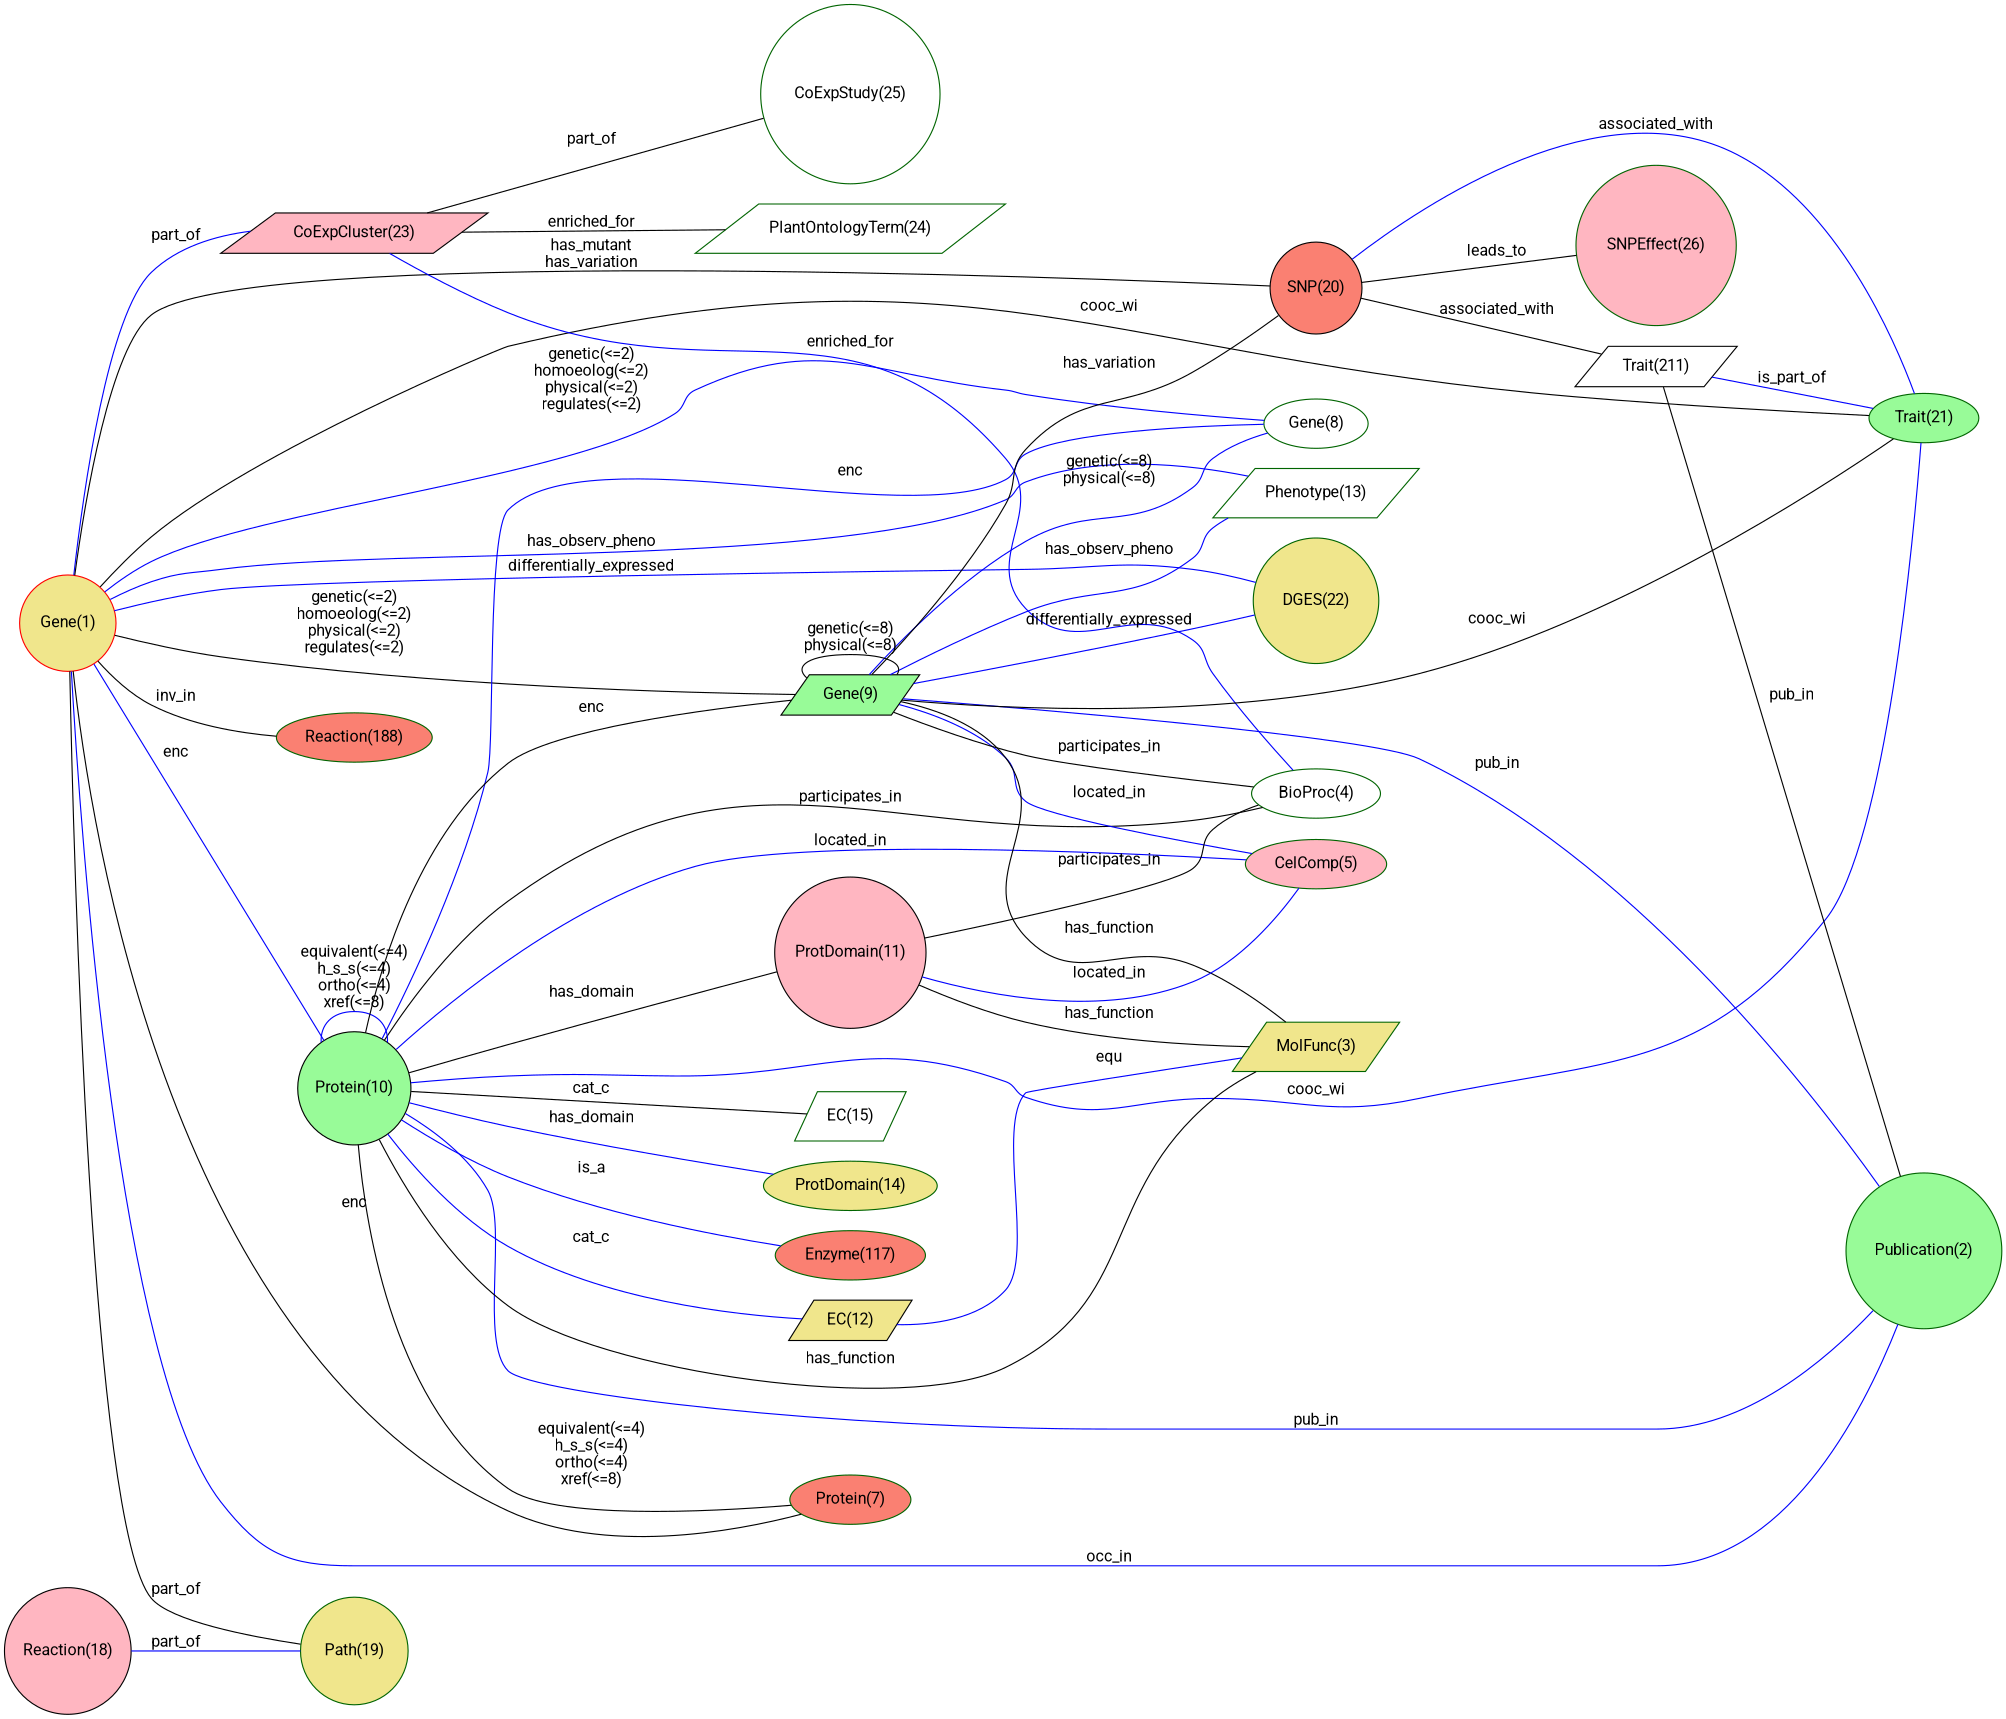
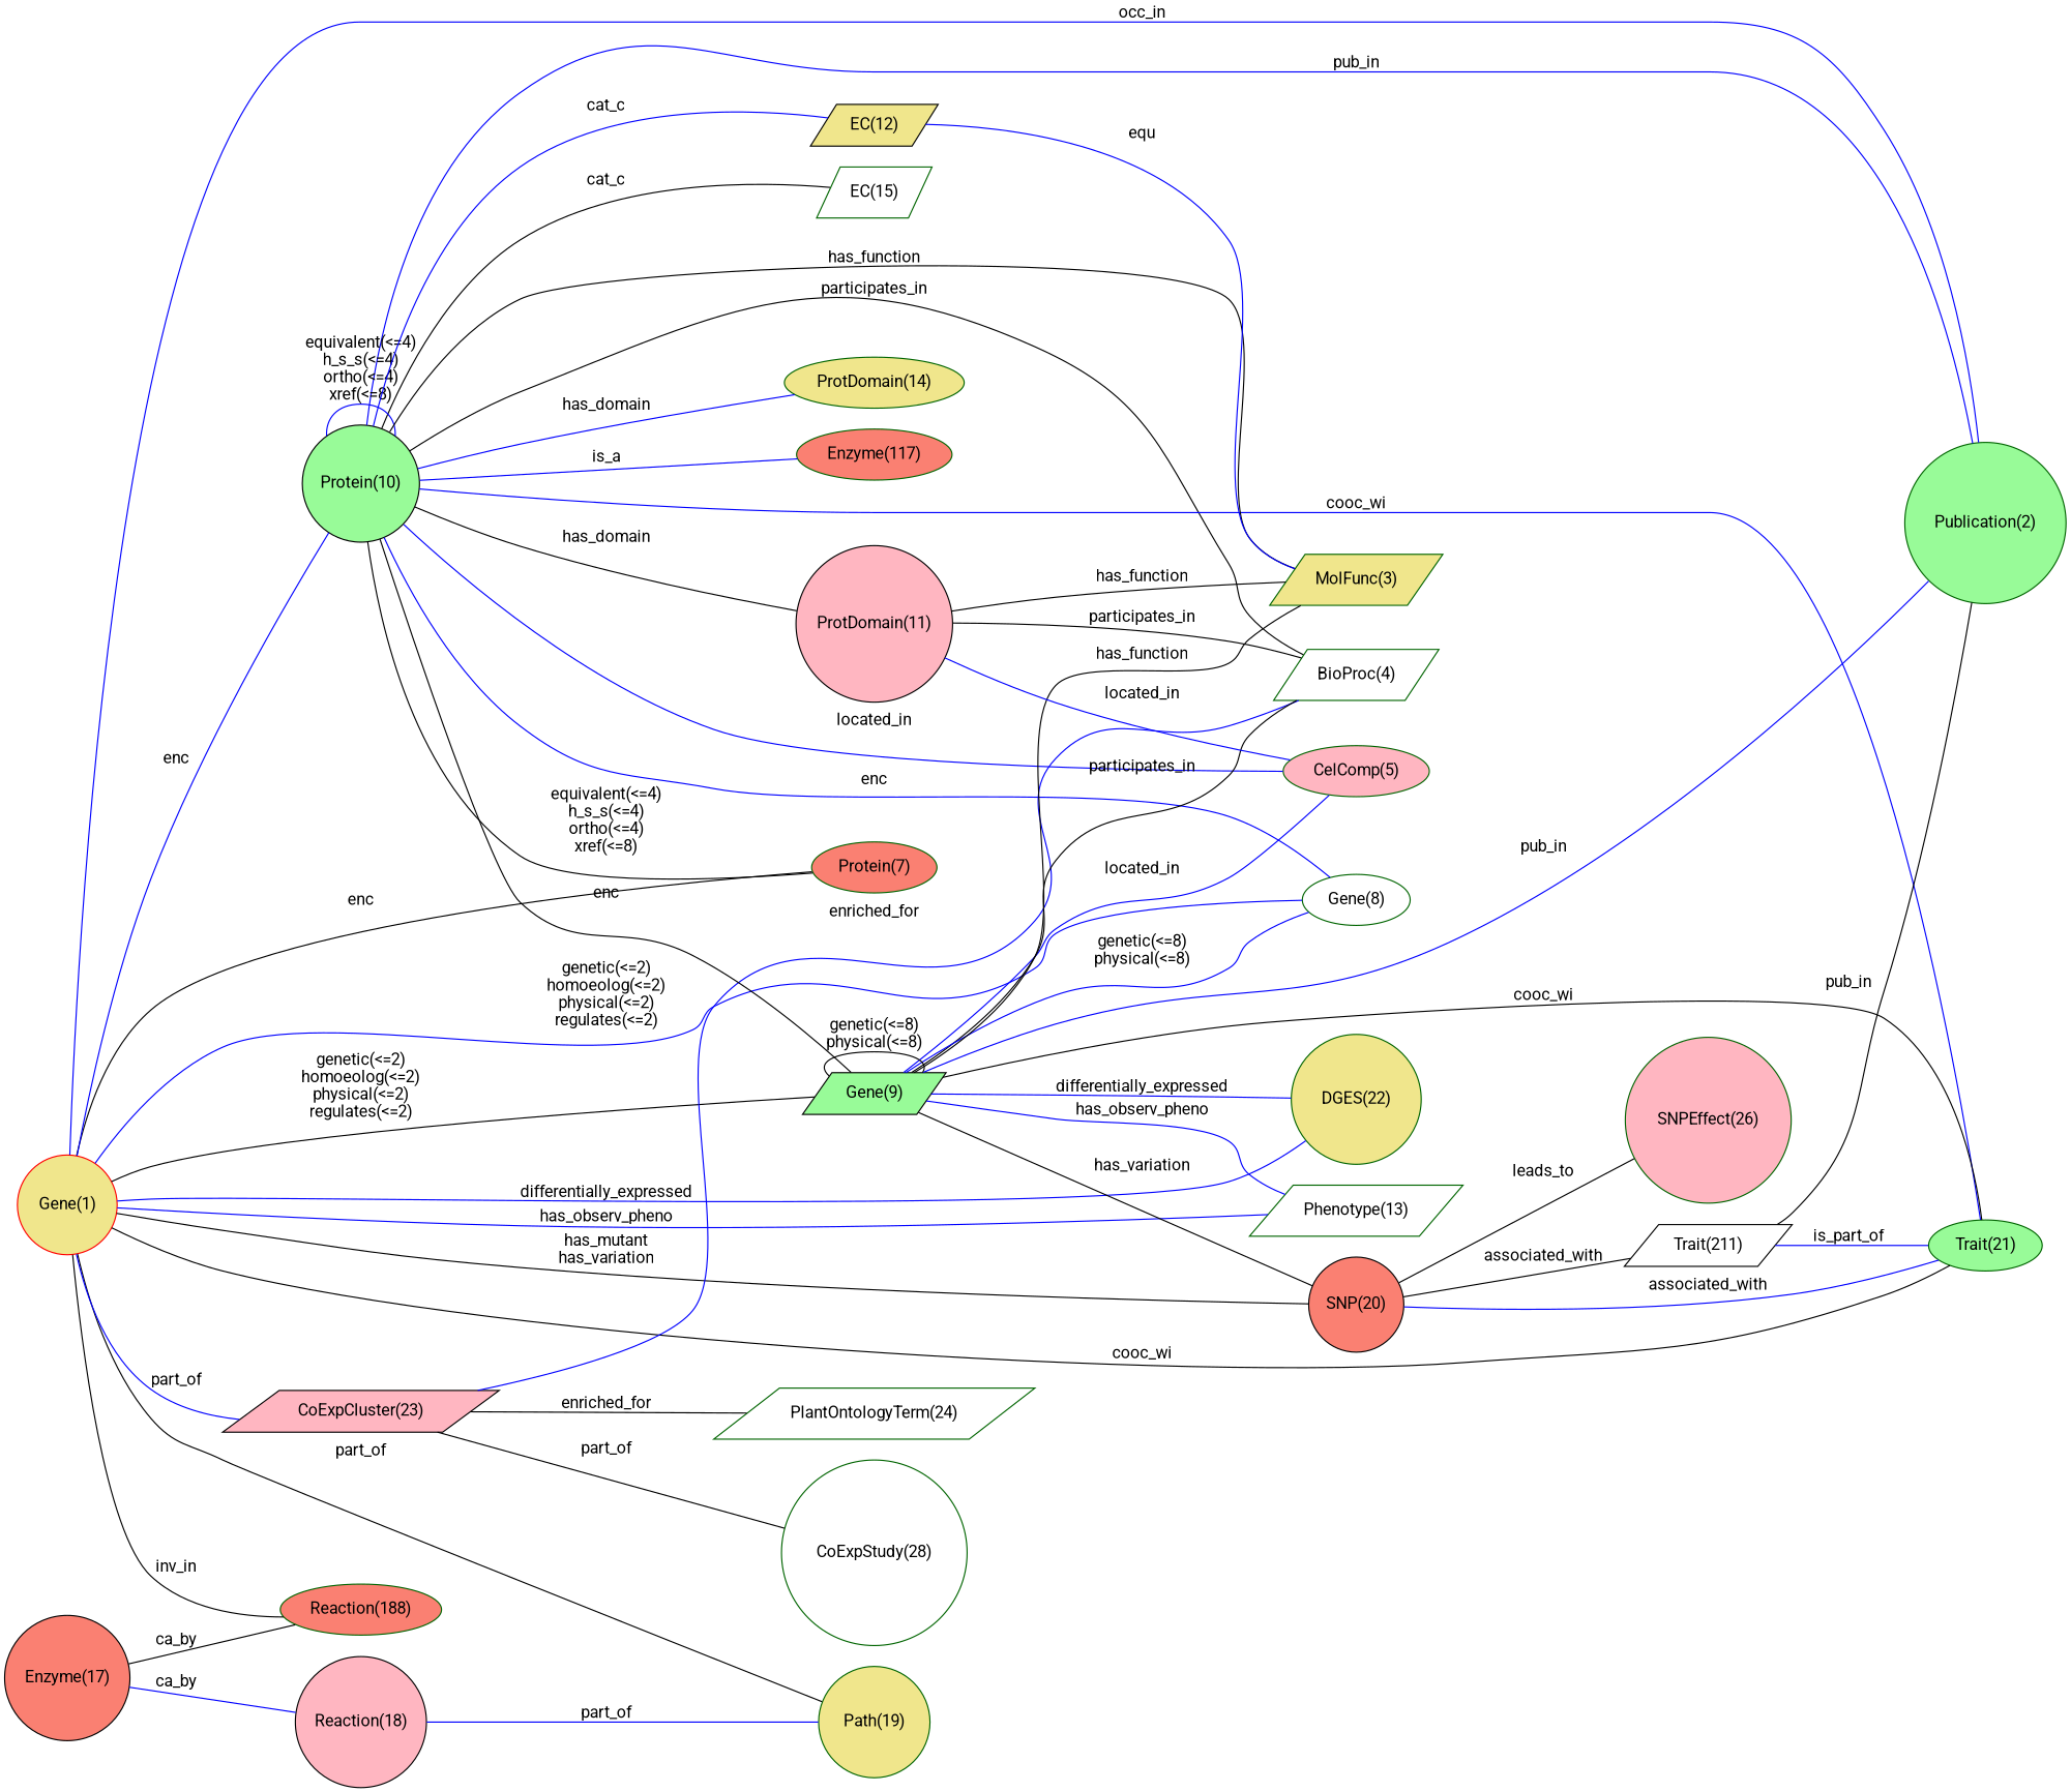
  digraph {
    fontname=Roboto
    rankdir=LR
    node [color=darkgreen fillcolor=white fontname=Roboto shape=circle style=filled]
    edge [arrowhead=none color=blue fontname=Roboto]
    "Phenotype(13)" [height=0.61111 shape=parallelogram width=1.9805]
    "CelComp(5)" [fillcolor=lightpink height=0.61111 shape=ellipse width=1.7443]
    "PlantOntologyTerm(24)" [height=0.61111 shape=parallelogram width=2.9663]
-   "BioProc(4)" [height=0.61111 shape=ellipse width=1.5966]
-   "CoExpStudy(25)" [height=0.61111 width=2.2172]
+   "BioProc(4)" [height=0.61111 shape=parallelogram width=1.5966]
+   "CoExpStudy(25)" [height=0.61111 width=2.2172 label="CoExpStudy(28)"]
    "Publication(2)" [fillcolor=palegreen height=0.61111 width=1.9362]
    "Protein(7)" [fillcolor=salmon height=0.61111 shape=ellipse width=1.4931]
    "Gene(8)" [height=0.61111 shape=ellipse width=1.286]
    "Path(19)" [fillcolor=khaki height=0.61111 width=1.3307]
    "EC(15)" [height=0.61111 shape=parallelogram width=1.1977]
    "Gene(1)" [color=red fillcolor=khaki height=1.1966 width=1.1966]
    "Trait(21)" [fillcolor=palegreen height=0.61111 shape=ellipse width=1.3655]
    "DGES(22)" [fillcolor=khaki height=0.61111 width=1.5523]
    "Reaction(188)" [fillcolor=salmon height=0.61111 shape=ellipse width=1.9359]
    "CoExpCluster(23)" [fillcolor=lightpink height=0.5 shape=parallelogram width=2.082 color=""]
    "Protein(10)" [fillcolor=palegreen height=0.5 width=1.3996 color=""]
    "Gene(9)" [fillcolor=palegreen height=0.5 shape=parallelogram width=1.0855 color=""]
    "SNP(20)" [fillcolor=salmon height=0.5 width=1.1406 color=""]
    "MolFunc(3)" [fillcolor=khaki height=0.61111 shape=parallelogram width=1.7]
    "ProtDomain(14)" [fillcolor=khaki height=0.61111 shape=ellipse width=2.1578]
    n21 [fillcolor=salmon height=0.61111 label="Enzyme(117)" shape=ellipse width=1.8621]
    "EC(12)" [fillcolor=khaki height=0.5 shape=parallelogram width=1.0039 color=""]
    "ProtDomain(11)" [fillcolor=lightpink height=0.5 width=1.8819 color=""]
    "SNPEffect(26)" [fillcolor=lightpink height=0.61111 width=1.9905]
    "Trait(211)" [height=0.5 shape=parallelogram width=1.2727 color=""]
+   "Enzyme(17)" [fillcolor=salmon height=0.5 width=1.4949 color=""]
    "Reaction(18)" [fillcolor=lightpink height=0.5 width=1.5631 color=""]
    "Gene(1)" -> "Phenotype(13)" [label=has_observ_pheno]
    "Gene(1)" -> "Publication(2)" [label=occ_in]
    "Gene(1)" -> "Protein(7)" [color=black label=enc]
    "Gene(1)" -> "Gene(8)" [label="genetic(<=2)\nhomoeolog(<=2)\nphysical(<=2)\nregulates(<=2)"]
    "Gene(1)" -> "Path(19)" [color=black label=part_of]
    "Gene(1)" -> "Trait(21)" [color=black label=cooc_wi]
    "Gene(1)" -> "DGES(22)" [label=differentially_expressed]
    "Gene(1)" -> "Reaction(188)" [color=black label=inv_in]
    "Gene(1)" -> "CoExpCluster(23)" [label=part_of]
    "Gene(1)" -> "Protein(10)" [label=enc]
    "Gene(1)" -> "Gene(9)" [color=black label="genetic(<=2)\nhomoeolog(<=2)\nphysical(<=2)\nregulates(<=2)"]
    "Gene(1)" -> "SNP(20)" [color=black label="has_mutant\nhas_variation"]
    "CoExpCluster(23)" -> "PlantOntologyTerm(24)" [color=black label=enriched_for]
    "CoExpCluster(23)" -> "BioProc(4)" [label=enriched_for]
    "CoExpCluster(23)" -> "CoExpStudy(25)" [color=black label=part_of]
    "Protein(10)" -> "CelComp(5)" [label=located_in]
    "Protein(10)" -> "BioProc(4)" [color=black label=participates_in]
    "Protein(10)" -> "Publication(2)" [label=pub_in]
    "Protein(10)" -> "Protein(7)" [color=black label="equivalent(<=4)\nh_s_s(<=4)\northo(<=4)\nxref(<=8)"]
    "Protein(10)" -> "Gene(8)" [label=enc]
    "Protein(10)" -> "EC(15)" [color=black label=cat_c]
    "Protein(10)" -> "Trait(21)" [label=cooc_wi]
    "Protein(10)" -> "Protein(10)" [label="equivalent(<=4)\nh_s_s(<=4)\northo(<=4)\nxref(<=8)"]
    "Protein(10)" -> "Gene(9)" [color=black label=enc]
    "Protein(10)" -> "MolFunc(3)" [color=black label=has_function]
    "Protein(10)" -> "ProtDomain(14)" [label=has_domain]
    "Protein(10)" -> n21 [label=is_a]
    "Protein(10)" -> "EC(12)" [label=cat_c]
    "Protein(10)" -> "ProtDomain(11)" [color=black label=has_domain]
    "Gene(9)" -> "Phenotype(13)" [label=has_observ_pheno]
    "Gene(9)" -> "CelComp(5)" [label=located_in]
    "Gene(9)" -> "BioProc(4)" [color=black label=participates_in]
    "Gene(9)" -> "Publication(2)" [label=pub_in]
    "Gene(9)" -> "Gene(8)" [label="genetic(<=8)\nphysical(<=8)"]
    "Gene(9)" -> "Trait(21)" [color=black label=cooc_wi]
    "Gene(9)" -> "DGES(22)" [label=differentially_expressed]
    "Gene(9)" -> "Gene(9)" [color=black label="genetic(<=8)\nphysical(<=8)"]
    "Gene(9)" -> "SNP(20)" [color=black label=has_variation]
    "Gene(9)" -> "MolFunc(3)" [color=black label=has_function]
    "SNP(20)" -> "Trait(21)" [label=associated_with]
    "SNP(20)" -> "SNPEffect(26)" [color=black label=leads_to]
    "SNP(20)" -> "Trait(211)" [color=black label=associated_with]
    "EC(12)" -> "MolFunc(3)" [label=equ]
    "ProtDomain(11)" -> "CelComp(5)" [label=located_in]
    "ProtDomain(11)" -> "BioProc(4)" [color=black label=participates_in]
    "ProtDomain(11)" -> "MolFunc(3)" [color=black label=has_function]
    "Trait(211)" -> "Publication(2)" [color=black label=pub_in]
    "Trait(211)" -> "Trait(21)" [label=is_part_of]
+   "Enzyme(17)" -> "Reaction(188)" [color=black label=ca_by]
+   "Enzyme(17)" -> "Reaction(18)" [label=ca_by]
    "Reaction(18)" -> "Path(19)" [label=part_of]
  }
